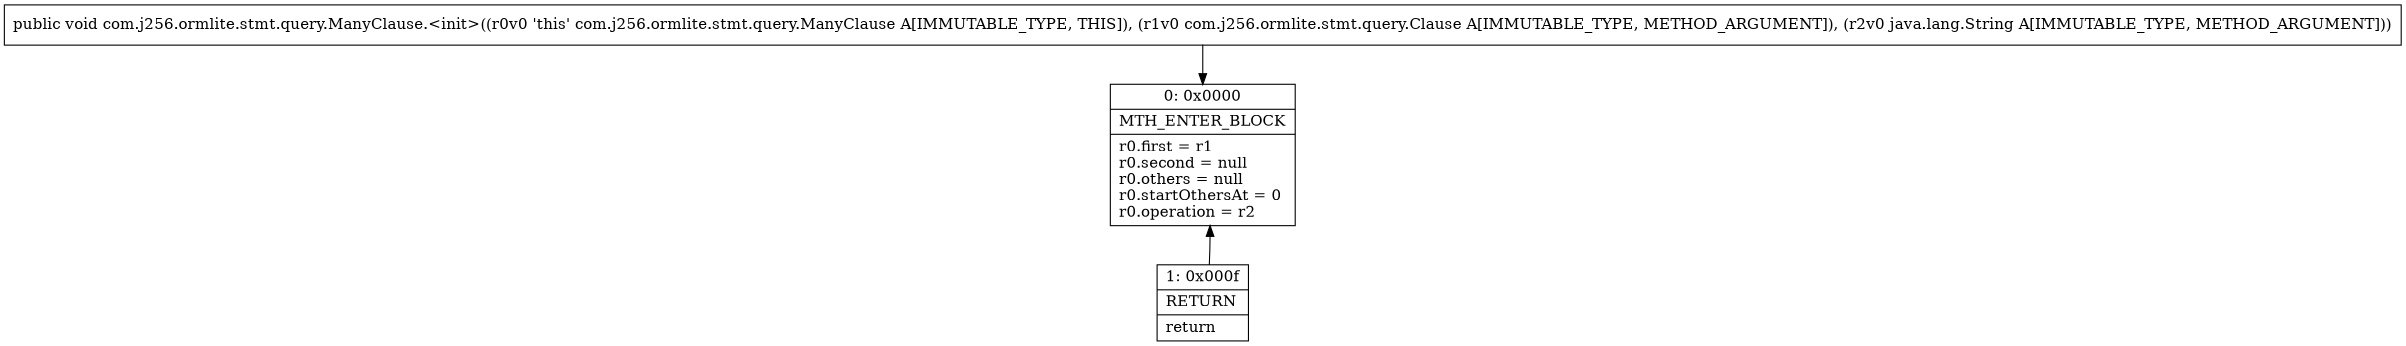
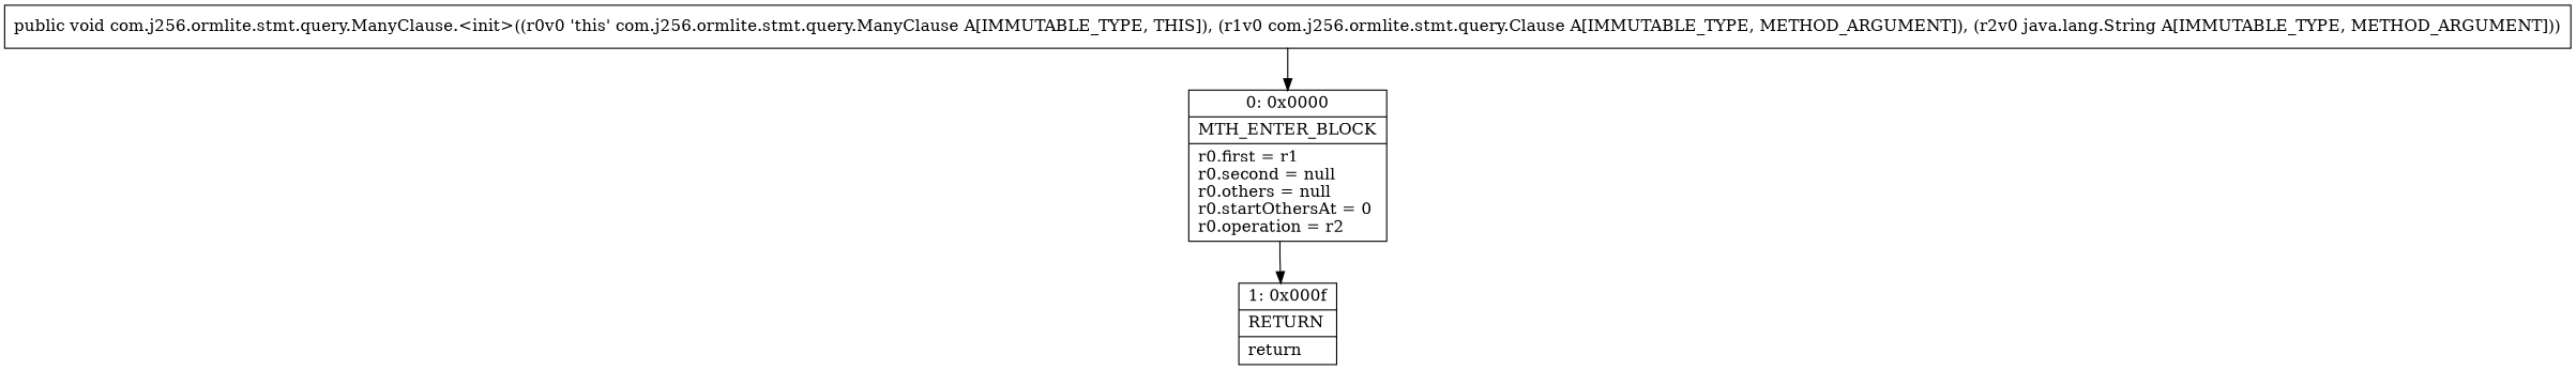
  digraph {
    node [shape=record]
    n1 [label="{0\:\ 0x0000|MTH_ENTER_BLOCK\l|r0.first = r1\lr0.second = null\lr0.others = null\lr0.startOthersAt = 0\lr0.operation = r2\l}"]
    n2 [label="{1\:\ 0x000f|RETURN\l|return\l}"]
    n3 [label="{public void com.j256.ormlite.stmt.query.ManyClause.\<init\>((r0v0 'this' com.j256.ormlite.stmt.query.ManyClause A[IMMUTABLE_TYPE, THIS]), (r1v0 com.j256.ormlite.stmt.query.Clause A[IMMUTABLE_TYPE, METHOD_ARGUMENT]), (r2v0 java.lang.String A[IMMUTABLE_TYPE, METHOD_ARGUMENT])) }"]
-   n2 -> n1
+   n1 -> n2
    n3 -> n1
  }
